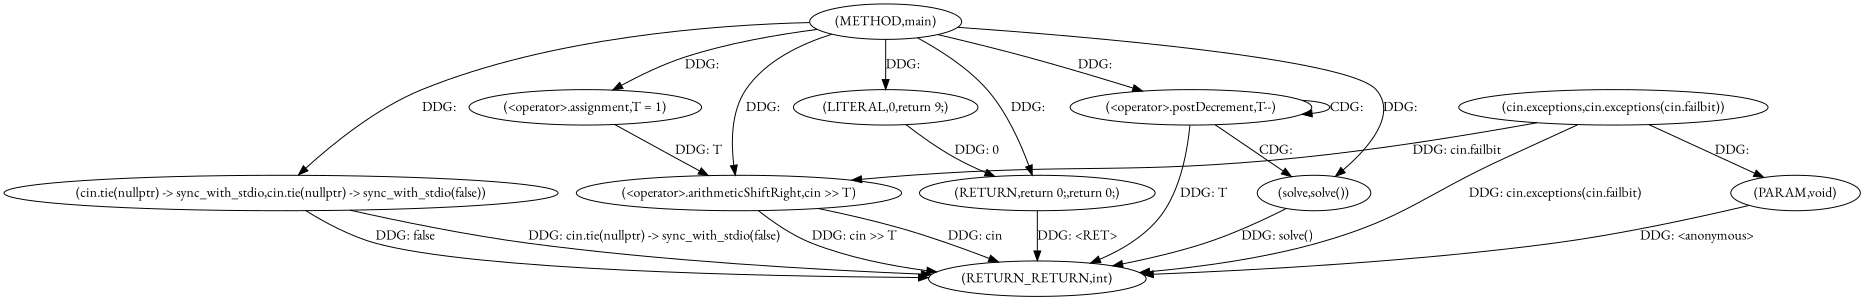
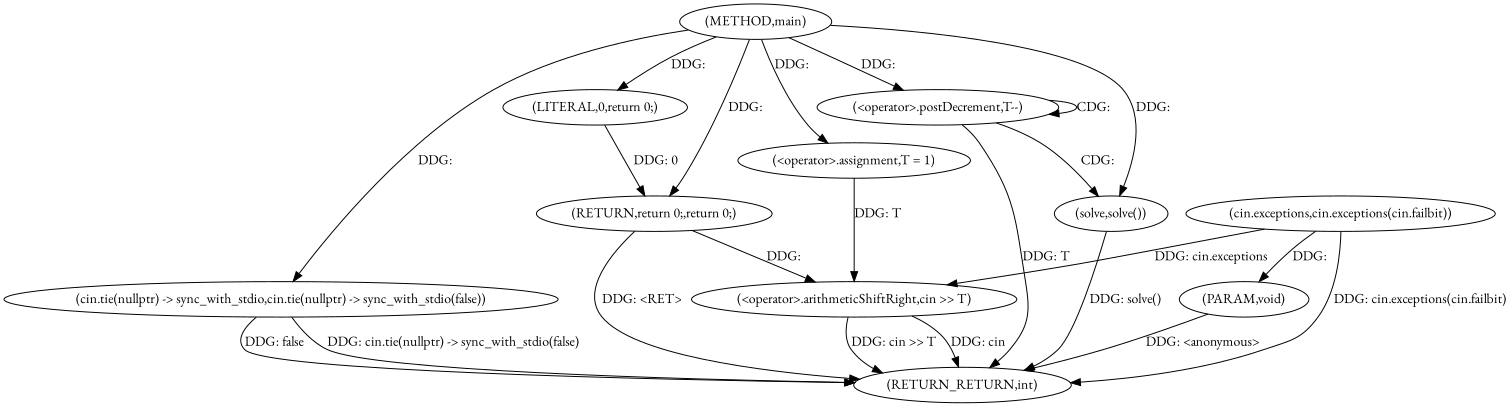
  digraph {
    fontname="EB Garamond"
    node [fontname="EB Garamond"]
    edge [fontname="EB Garamond"]
    n1 [label="(METHOD,main)"]
    n2 [label="(cin.tie(nullptr) -> sync_with_stdio,cin.tie(nullptr) -> sync_with_stdio(false))"]
    n3 [label="(<operator>.assignment,T = 1)"]
    n4 [label="(<operator>.arithmeticShiftRight,cin >> T)"]
    n5 [label="(RETURN,return 0;,return 0;)"]
    n6 [label="(<operator>.postDecrement,T--)"]
    n7 [label="(solve,solve())"]
-   n8 [label="(LITERAL,0,return 9;)"]
+   n8 [label="(LITERAL,0,return 0;)"]
    n9 [label="(PARAM,void)"]
    n10 [label="(RETURN_RETURN,int)"]
    n11 [label="(cin.exceptions,cin.exceptions(cin.failbit))"]
    n1 -> n2 [label="DDG: "]
    n1 -> n3 [label="DDG: "]
-   n1 -> n4 [label="DDG: "]
+   n5 -> n4 [label="DDG: "]
    n1 -> n5 [label="DDG: "]
    n1 -> n6 [label="DDG: "]
    n1 -> n7 [label="DDG: "]
    n1 -> n8 [label="DDG: "]
    n2 -> n10 [label="DDG: cin.tie(nullptr) -> sync_with_stdio(false)"]
    n2 -> n10 [label="DDG: false"]
    n3 -> n4 [label="DDG: T"]
    n4 -> n10 [label="DDG: cin"]
    n4 -> n10 [label="DDG: cin >> T"]
    n5 -> n10 [label="DDG: <RET>"]
    n6 -> n6 [label="CDG: "]
    n6 -> n7 [label="CDG: "]
    n6 -> n10 [label="DDG: T"]
    n7 -> n10 [label="DDG: solve()"]
    n8 -> n5 [label="DDG: 0"]
    n9 -> n10 [label="DDG: <anonymous>"]
-   n11 -> n4 [label="DDG: cin.failbit"]
+   n11 -> n4 [label="DDG: cin.exceptions"]
    n11 -> n9 [label="DDG: "]
    n11 -> n10 [label="DDG: cin.exceptions(cin.failbit)"]
  }
